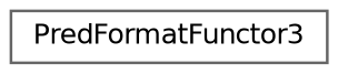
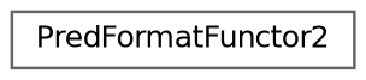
  digraph {
    rankdir=LR
-   n1 [color=grey40 fillcolor=white fontname=Helvetica fontsize=10 height=0.2 label=PredFormatFunctor3 shape=box style=filled width=0.4]
+   n1 [color=grey40 fillcolor=white fontname=Helvetica fontsize=10 height=0.2 label=PredFormatFunctor2 shape=box style=filled width=0.4]
  }
